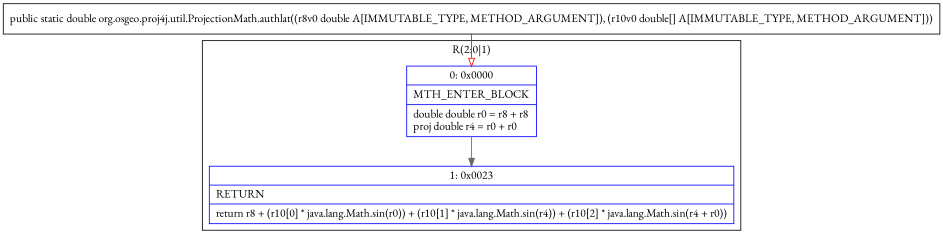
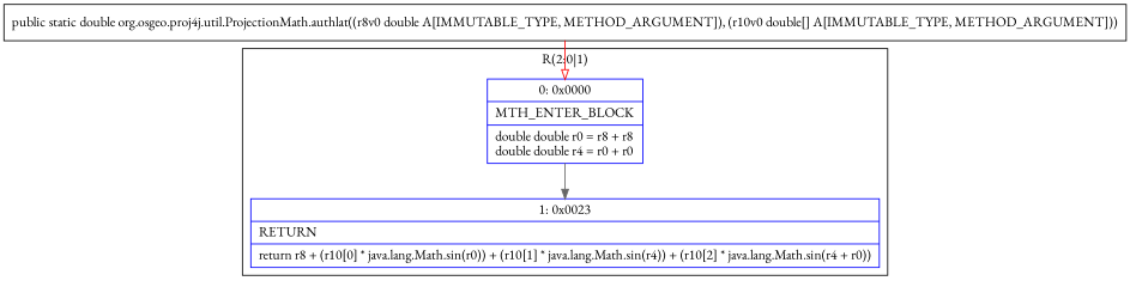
  digraph {
    fontname="EB Garamond"
    node [color=blue shape=record fontname="EB Garamond"]
    edge [style=solid fontname="EB Garamond"]
-   n1 [label="{0\:\ 0x0000|MTH_ENTER_BLOCK\l|double double r0 = r8 + r8\lproj double r4 = r0 + r0\l}"]
+   n1 [label="{0\:\ 0x0000|MTH_ENTER_BLOCK\l|double double r0 = r8 + r8\ldouble double r4 = r0 + r0\l}"]
    n2 [label="{1\:\ 0x0023|RETURN\l|return r8 + (r10[0] * java.lang.Math.sin(r0)) + (r10[1] * java.lang.Math.sin(r4)) + (r10[2] * java.lang.Math.sin(r4 + r0))\l}"]
    n3 [label="{public static double org.osgeo.proj4j.util.ProjectionMath.authlat((r8v0 double A[IMMUTABLE_TYPE, METHOD_ARGUMENT]), (r10v0 double[] A[IMMUTABLE_TYPE, METHOD_ARGUMENT])) }" color=""]
    subgraph cluster_1 {
      label="R(2:0|1)"
      n1
      n2
    }
    n1 -> n2 [color=gray40 arrowhead=normal]
    n3 -> n1 [color=red arrowhead=onormal]
  }
